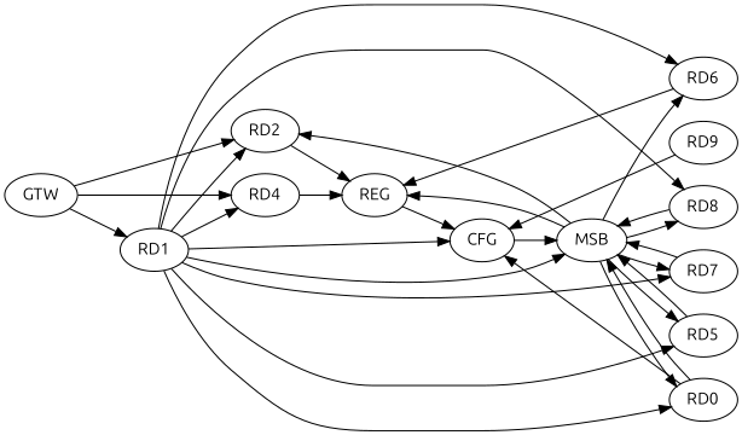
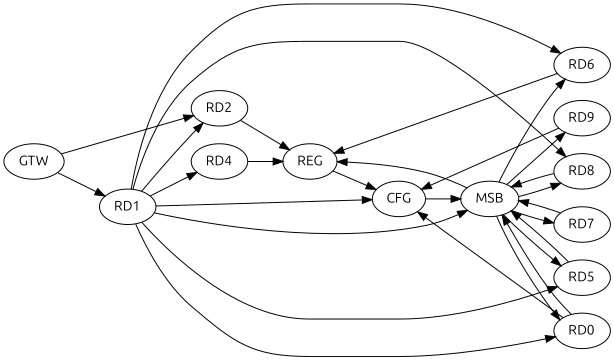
  strict digraph {
    fontname=Ubuntu
    rankdir=LR
    node [fontname=Ubuntu]
    edge [fontname=Ubuntu]
    n1 [label=RD1]
    n2 [label=RD2]
    n3 [label=RD0]
    n4 [label=RD4]
    n5 [label=RD6]
    n6 [label=RD7]
    n7 [label=RD8]
    n8 [label=MSB]
    n9 [label=CFG]
    n10 [label=RD5]
    n11 [label=REG]
    n12 [label=RD9]
    n13 [label=GTW]
    n1 -> n2
    n1 -> n3
    n1 -> n4
    n1 -> n5
-   n1 -> n6
    n1 -> n7
    n1 -> n8
    n1 -> n9
    n1 -> n10
    n2 -> n11
    n3 -> n8
    n3 -> n9
    n4 -> n11
    n5 -> n11
    n6 -> n8
    n7 -> n8
    n8 -> n3
    n8 -> n5
    n8 -> n6
    n8 -> n7
    n8 -> n10
    n8 -> n11
-   n8 -> n2
+   n8 -> n12
    n9 -> n8
    n10 -> n8
    n11 -> n9
    n12 -> n9
    n13 -> n1
    n13 -> n2
-   n13 -> n4
  }
